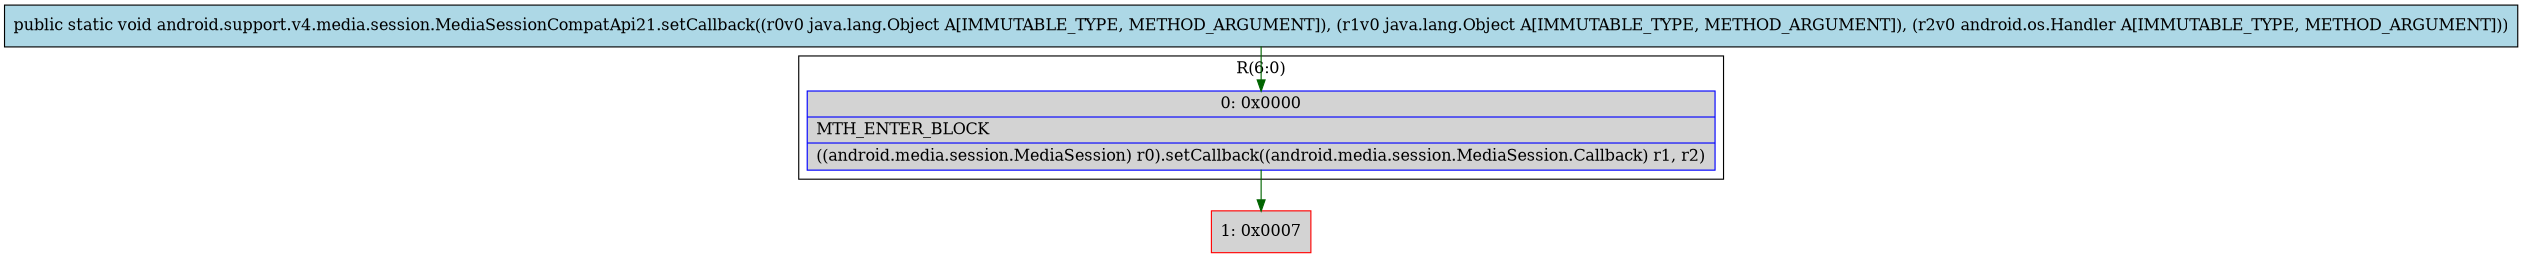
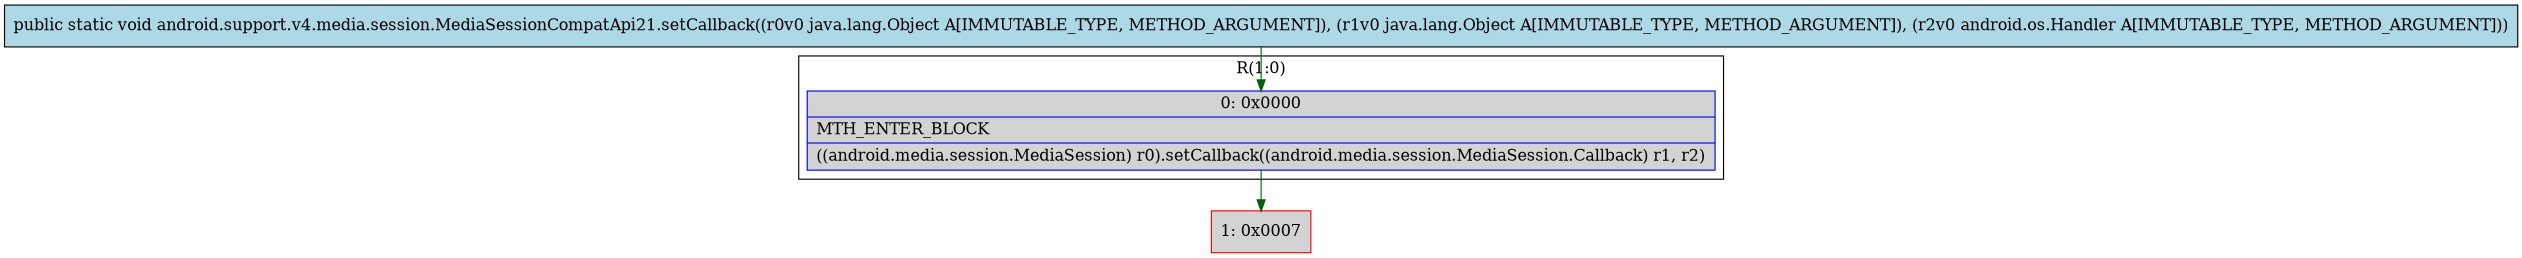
  digraph {
    node [shape=record style=filled fillcolor=lightgrey]
    edge [color=darkgreen]
    n1 [color=blue label="{0\:\ 0x0000|MTH_ENTER_BLOCK\l|((android.media.session.MediaSession) r0).setCallback((android.media.session.MediaSession.Callback) r1, r2)\l}"]
    n2 [color=red label="{1\:\ 0x0007}"]
    n3 [label="{public static void android.support.v4.media.session.MediaSessionCompatApi21.setCallback((r0v0 java.lang.Object A[IMMUTABLE_TYPE, METHOD_ARGUMENT]), (r1v0 java.lang.Object A[IMMUTABLE_TYPE, METHOD_ARGUMENT]), (r2v0 android.os.Handler A[IMMUTABLE_TYPE, METHOD_ARGUMENT])) }" fillcolor=lightblue]
    subgraph cluster_1 {
-     label="R(6:0)"
+     label="R(1:0)"
      n1
    }
    n1 -> n2
    n3 -> n1
  }
